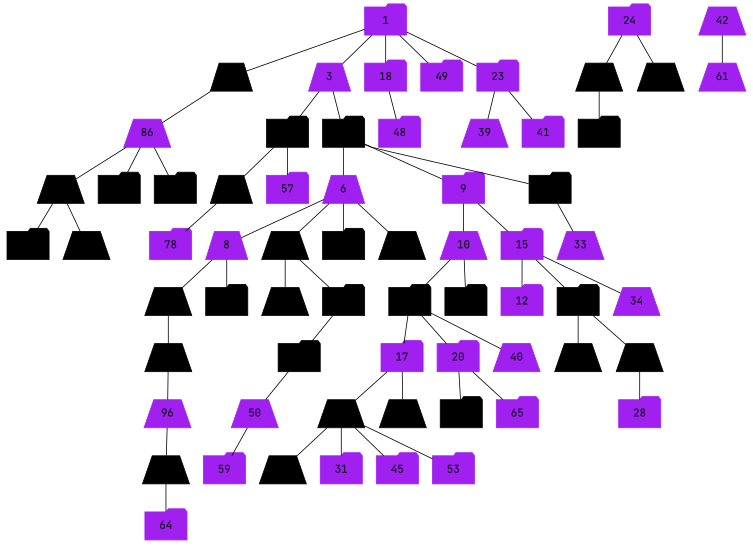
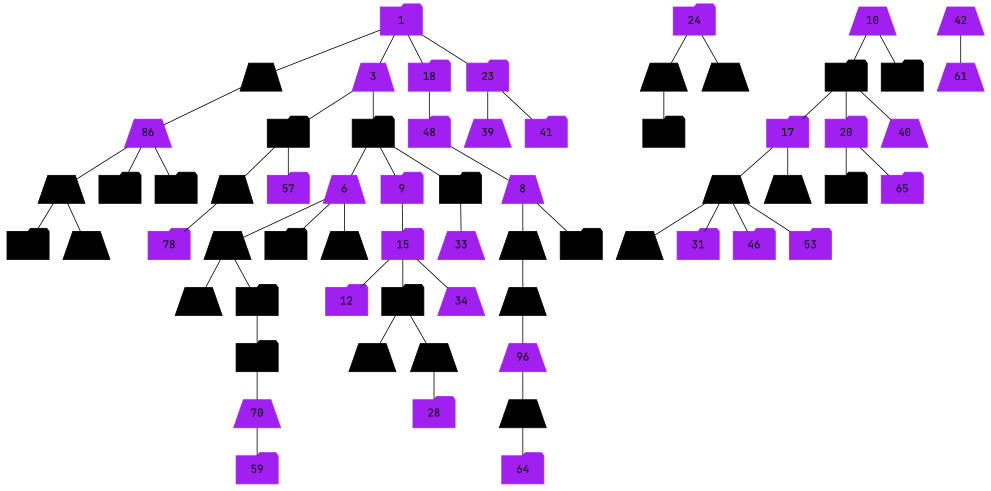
  graph {
    fontname="JetBrains Mono"
    node [color=purple fontname="JetBrains Mono" shape=folder style=filled]
    edge [fontname="JetBrains Mono"]
    2 [color=black shape=trapezium]
    1
    3 [shape=trapezium]
    18
-   49
    23
    n7 [label=86 shape=trapezium]
    4 [color=black]
    5 [color=black]
    48
    43 [color=black shape=trapezium]
    44 [color=black]
    67 [color=black]
    7 [color=black shape=trapezium]
    57
    6 [shape=trapezium]
    9
    11 [color=black]
    32 [color=black shape=trapezium]
    24
    56 [color=black shape=trapezium]
    n22 [label=78]
    8 [shape=trapezium]
    16 [color=black shape=trapezium]
    51 [color=black]
    52 [color=black shape=trapezium]
    10 [shape=trapezium]
    15
    33 [shape=trapezium]
    13 [color=black shape=trapezium]
    60 [color=black]
    25 [color=black shape=trapezium]
    37 [color=black]
    19 [color=black shape=trapezium]
    14 [color=black]
    21 [color=black]
    12
    22 [color=black]
    34 [shape=trapezium]
    17
    20
    40 [shape=trapezium]
    n43 [label=96 shape=trapezium]
    29 [color=black shape=trapezium]
    62 [color=black shape=trapezium]
    35 [color=black]
    65
    26 [color=black shape=trapezium]
    27 [color=black shape=trapezium]
    47 [color=black]
    30 [color=black shape=trapezium]
    31
-   45
+   45 [label=46]
    53
    39 [shape=trapezium]
    41
    42 [shape=trapezium]
    61 [shape=trapezium]
    55 [color=black shape=trapezium]
    28
    66 [color=black]
    54 [color=black]
    58 [color=black shape=trapezium]
-   50 [shape=trapezium]
+   50 [shape=trapezium label=70]
    64
    59
    2 -- n7
    1 -- 2
    1 -- 3
    1 -- 18
-   1 -- 49
    1 -- 23
    3 -- 4
    3 -- 5
    18 -- 48
    23 -- 39
    23 -- 41
    n7 -- 43
    n7 -- 44
    n7 -- 67
    4 -- 7
    4 -- 57
    5 -- 6
    5 -- 9
    5 -- 11
    43 -- 54
    43 -- 58
    7 -- n22
-   6 -- 8
+   48 -- 8
    6 -- 16
    6 -- 51
    6 -- 52
-   9 -- 10
    9 -- 15
    11 -- 33
    32 -- 66
    24 -- 32
    24 -- 56
    8 -- 13
    8 -- 60
    16 -- 25
    16 -- 37
    10 -- 14
    10 -- 21
    15 -- 12
    15 -- 22
    15 -- 34
    13 -- 19
    37 -- 47
    19 -- n43
    14 -- 17
    14 -- 20
    14 -- 40
    22 -- 26
    22 -- 27
    17 -- 29
    17 -- 62
    20 -- 35
    20 -- 65
    n43 -- 55
    29 -- 30
    29 -- 31
    29 -- 45
    29 -- 53
    27 -- 28
    47 -- 50
    42 -- 61
    55 -- 64
    50 -- 59
  }
